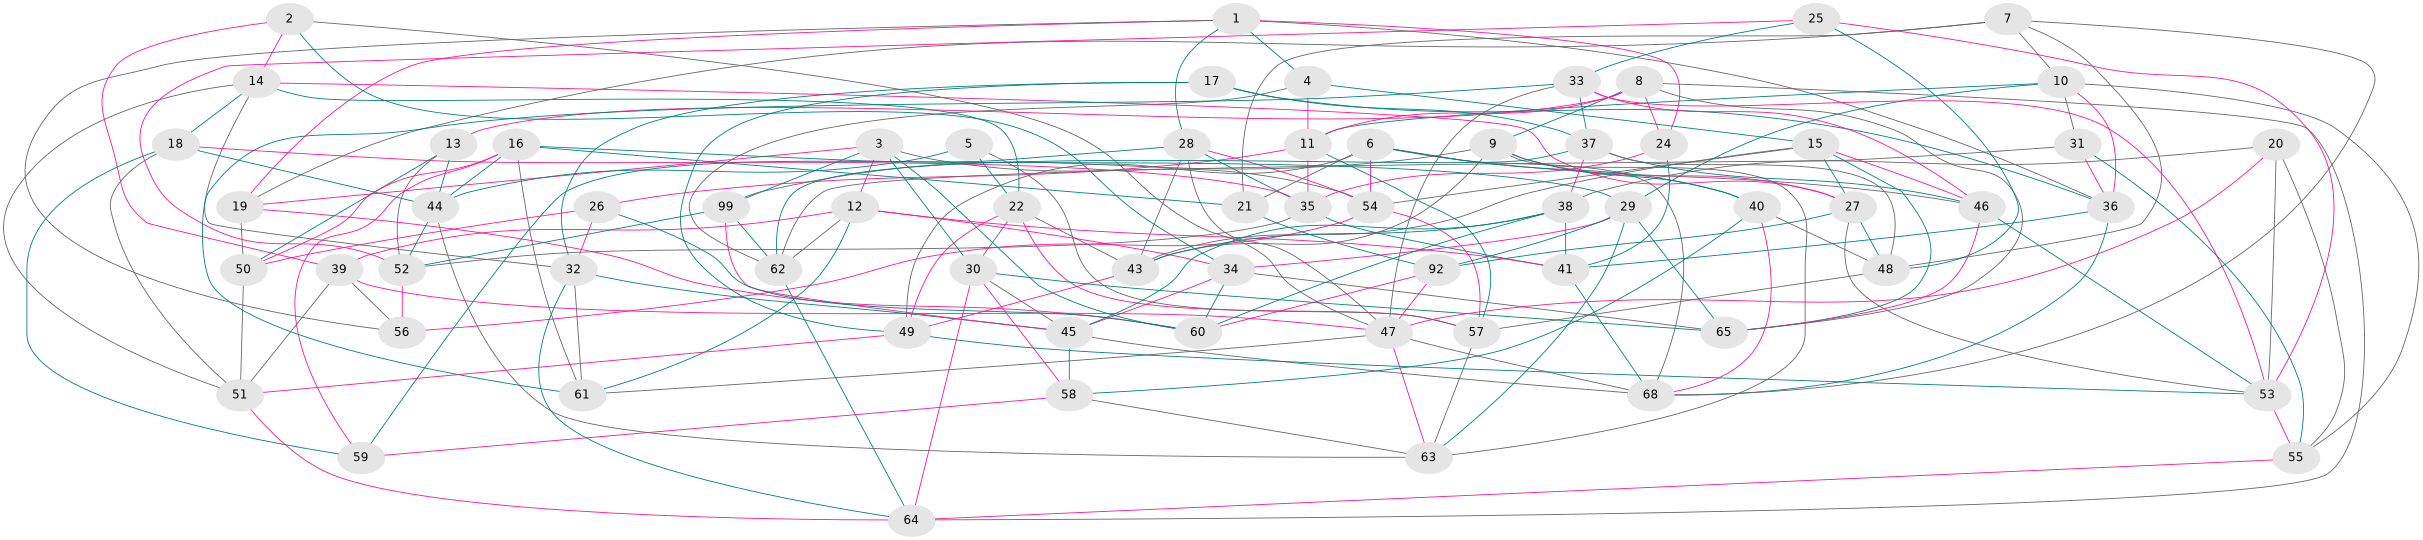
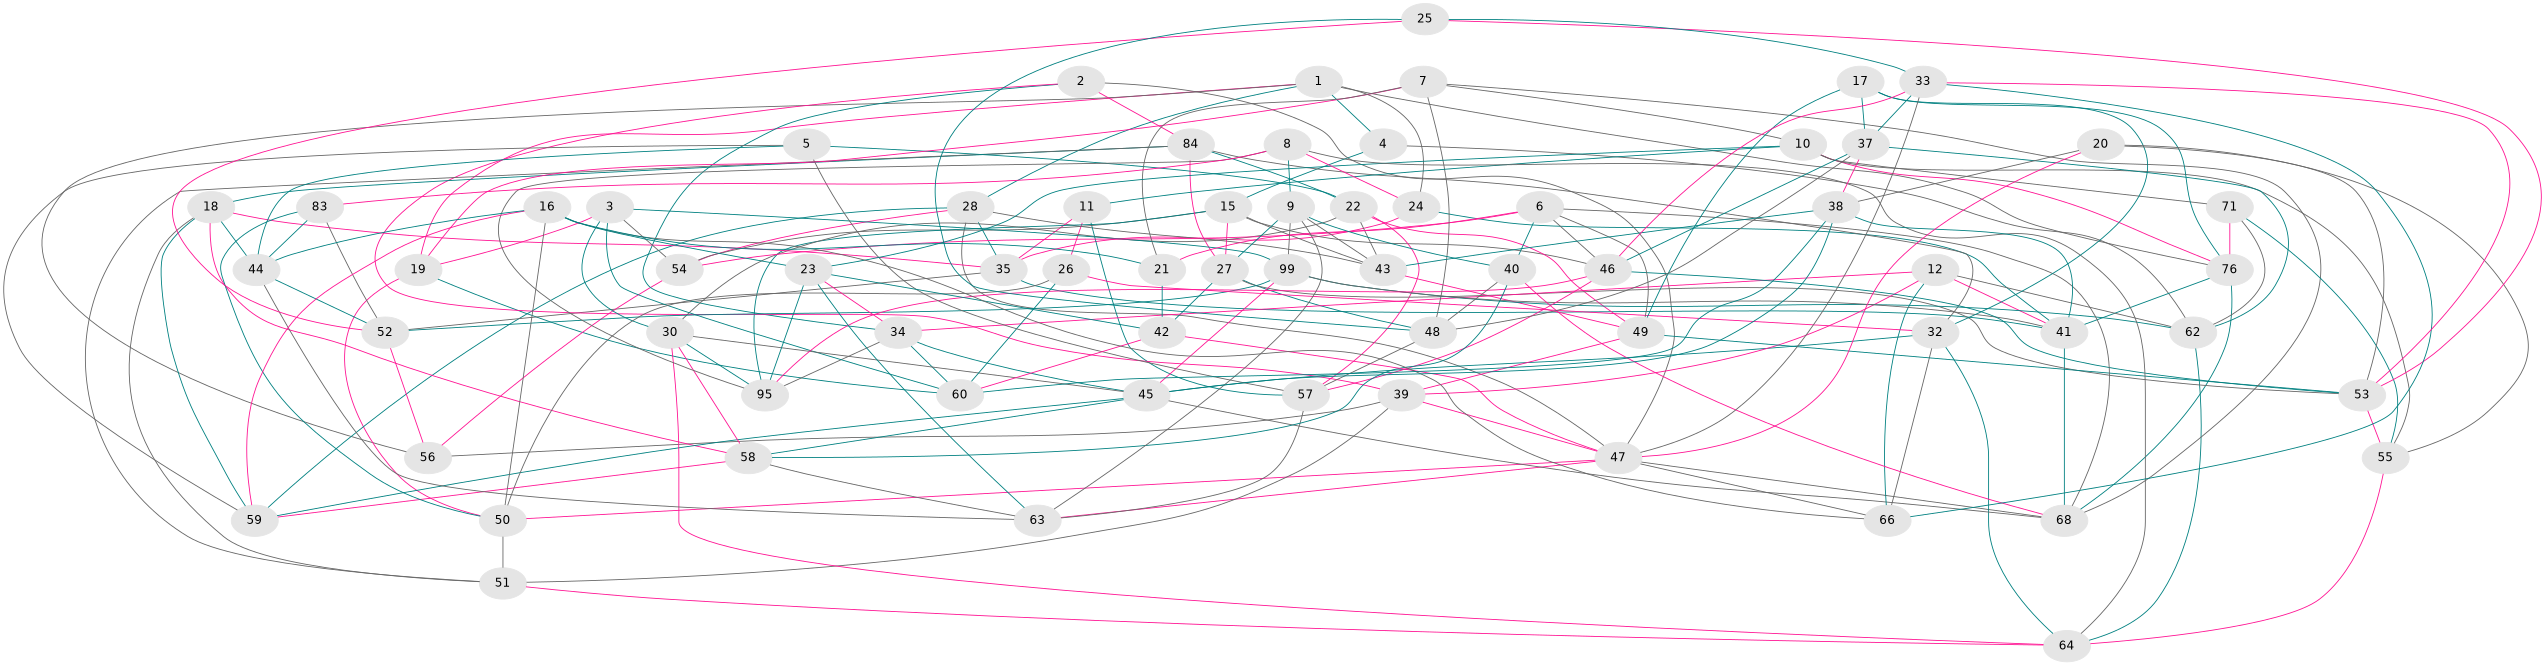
  graph {
    fontname="DejaVu Sans"
    node [color=gray90 fontname="DejaVu Sans" style=filled]
    edge [color=teal fontname="DejaVu Sans" weight=1.0]
    1
    4
    19
    24
    28
-   36
+   36 [label=76]
    56
    11
    15
    62
    60
    50
    35
    41
    47
    54
    59
    43
    n19 [label=68]
    2
-   14
+   14 [label=84]
    34
    39
    22
    27
    18
    32
    51
-   65
+   65 [label=95]
    45
    63
-   61
+   61 [label=66]
    3
    12
    n35 [label=99]
    30
    52
    64
    58
    57
    26
    46
    5
    44
    49
    6
    21
    40
-   42 [label=92]
+   42
    48
    53
    7
    10
-   23 [label=29]
-   31
+   23
+   31 [label=71]
    55
    8
    9
-   13
+   13 [label=83]
    16
    17
    37
    38
    20
    25
    33
    1 -- 4
    1 -- 19 [color=deeppink]
-   1 -- 24 [color=deeppink]
+   1 -- 24 [color=gray40]
    1 -- 28
    1 -- 36 [color=gray40]
    1 -- 56 [color=gray40]
-   4 -- 11 [color=deeppink]
    4 -- 15
    4 -- 62 [color=gray40]
-   19 -- 60 [color=deeppink]
-   19 -- 50 [color=gray40]
+   19 -- 60
+   19 -- 50 [color=deeppink]
    24 -- 35 [color=deeppink]
    24 -- 41
    28 -- 35
    28 -- 47 [color=gray40]
    28 -- 54 [color=deeppink]
    28 -- 59
    28 -- 43 [color=gray40]
    36 -- 41
    36 -- n19
    11 -- 35 [color=deeppink]
    11 -- 57
    11 -- 26 [color=deeppink]
    15 -- 54 [color=gray40]
    15 -- 43 [color=gray40]
-   15 -- 27
+   15 -- 27 [color=deeppink]
    15 -- 65
-   15 -- 46 [color=deeppink]
+   15 -- 46 [color=gray40]
    62 -- 64
    50 -- 51 [color=gray40]
    35 -- 41
    35 -- 52 [color=gray40]
    41 -- n19 [weight=2.0]
+   47 -- 50 [color=deeppink]
    47 -- n19 [color=gray40]
    47 -- 63 [color=deeppink]
    47 -- 61 [color=gray40]
    54 -- 56 [color=deeppink]
-   54 -- 57 [color=deeppink]
+   46 -- 57 [color=deeppink]
    43 -- 49 [color=deeppink]
    2 -- 47 [color=gray40]
    2 -- 14 [color=deeppink]
    2 -- 34
    2 -- 39 [color=deeppink]
    14 -- 22
    14 -- 27 [color=deeppink]
    14 -- 18
    14 -- 32 [color=gray40]
    14 -- 51 [color=gray40]
    34 -- 60
    34 -- 65 [color=gray40]
-   34 -- 45 [color=deeppink]
+   34 -- 45
    39 -- 56 [color=gray40]
    39 -- 47 [color=deeppink]
    39 -- 51 [color=gray40]
    22 -- 43 [color=gray40]
    22 -- 30 [color=gray40]
    22 -- 57 [color=deeppink]
    22 -- 49 [color=deeppink]
    27 -- 42
    27 -- 48
    27 -- 53 [color=gray40]
    18 -- 35 [color=deeppink]
    18 -- 59
    18 -- 51 [color=gray40]
+   18 -- 58 [color=deeppink]
    18 -- 44
    32 -- 45
    32 -- 61 [color=gray40]
    32 -- 64
    51 -- 64 [color=deeppink]
+   45 -- 59
    45 -- n19 [color=gray40]
    45 -- 58
    3 -- 19 [color=deeppink]
    3 -- 60
    3 -- 54 [color=gray40]
-   3 -- 12 [color=deeppink]
    3 -- n35
    3 -- 30
    12 -- 62 [color=gray40]
    12 -- 41 [color=deeppink]
    12 -- 34 [color=deeppink]
    12 -- 39 [color=deeppink]
    12 -- 61
    n35 -- 62
+   n35 -- 41 [color=gray40]
    n35 -- 45 [color=deeppink]
    n35 -- 52
    30 -- 65
    30 -- 45 [color=gray40]
    30 -- 64 [color=deeppink]
    30 -- 58 [color=deeppink]
    52 -- 56 [color=deeppink]
    58 -- 59 [color=deeppink]
    58 -- 63 [color=gray40]
    57 -- 63 [color=gray40]
    26 -- 60
-   26 -- 50 [color=deeppink]
+   26 -- 50 [color=gray40]
    26 -- 32 [color=deeppink]
    46 -- 65 [color=deeppink]
    46 -- 53
+   5 -- 59 [color=gray40]
    5 -- 22
    5 -- 57 [color=gray40]
    5 -- 44
    44 -- 63 [color=gray40]
    44 -- 52
-   49 -- 51 [color=deeppink]
+   49 -- 39 [color=deeppink]
    49 -- 53
    6 -- 54 [color=deeppink]
    6 -- n19 [color=gray40]
    6 -- 46 [color=gray40]
    6 -- 49 [color=gray40]
-   6 -- 21 [color=gray40]
+   6 -- 21 [color=deeppink]
    6 -- 40
    21 -- 42
    40 -- n19 [color=deeppink]
    40 -- 58
    40 -- 48 [color=gray40]
    42 -- 60 [color=deeppink]
    42 -- 47 [color=deeppink]
    48 -- 57 [color=gray40]
    53 -- 55 [color=deeppink weight=2.0]
-   7 -- 19 [color=gray40 weight=2.0]
+   7 -- 19 [color=deeppink weight=2.0]
    7 -- n19 [color=gray40]
    7 -- 21 [color=gray40]
    7 -- 48 [color=gray40]
    7 -- 10 [color=gray40]
    10 -- 36 [color=deeppink]
    10 -- 11
    10 -- 23
    10 -- 31 [color=gray40]
    10 -- 55 [color=gray40]
    23 -- 34 [color=deeppink]
    23 -- 65
    23 -- 63
    23 -- 42
    31 -- 36 [color=deeppink]
    31 -- 62 [color=gray40]
    31 -- 55
    55 -- 64 [color=deeppink]
    8 -- 24 [color=deeppink]
-   8 -- 11 [color=deeppink]
    8 -- 65 [color=gray40]
    8 -- 64 [color=gray40]
    8 -- 9
    8 -- 13 [color=deeppink]
    9 -- 43 [color=gray40]
-   9 -- 27 [color=deeppink]
+   9 -- 27
    9 -- 63 [color=gray40]
    9 -- n35 [color=gray40]
    9 -- 40
    13 -- 50
    13 -- 52 [color=gray40]
    13 -- 44
-   16 -- 50 [color=deeppink]
+   16 -- 50 [color=gray40]
    16 -- 59 [color=deeppink]
    16 -- 61 [color=gray40]
    16 -- 44
    16 -- 21
    16 -- 23
    17 -- 36
    17 -- 32
    17 -- 49
    17 -- 37
    37 -- 62
    37 -- 46
    37 -- 48 [color=gray40]
    37 -- 38 [color=deeppink]
    38 -- 60
    38 -- 41
    38 -- 43
    38 -- 45
    20 -- 47 [color=deeppink]
    20 -- 53 [color=gray40]
    20 -- 55 [color=gray40]
    20 -- 38 [color=gray40]
    25 -- 52 [color=deeppink]
    25 -- 48
    25 -- 53 [color=deeppink]
    25 -- 33
    33 -- 47 [color=gray40]
    33 -- 61
    33 -- 46 [color=deeppink]
    33 -- 53 [color=deeppink]
    33 -- 37
  }
